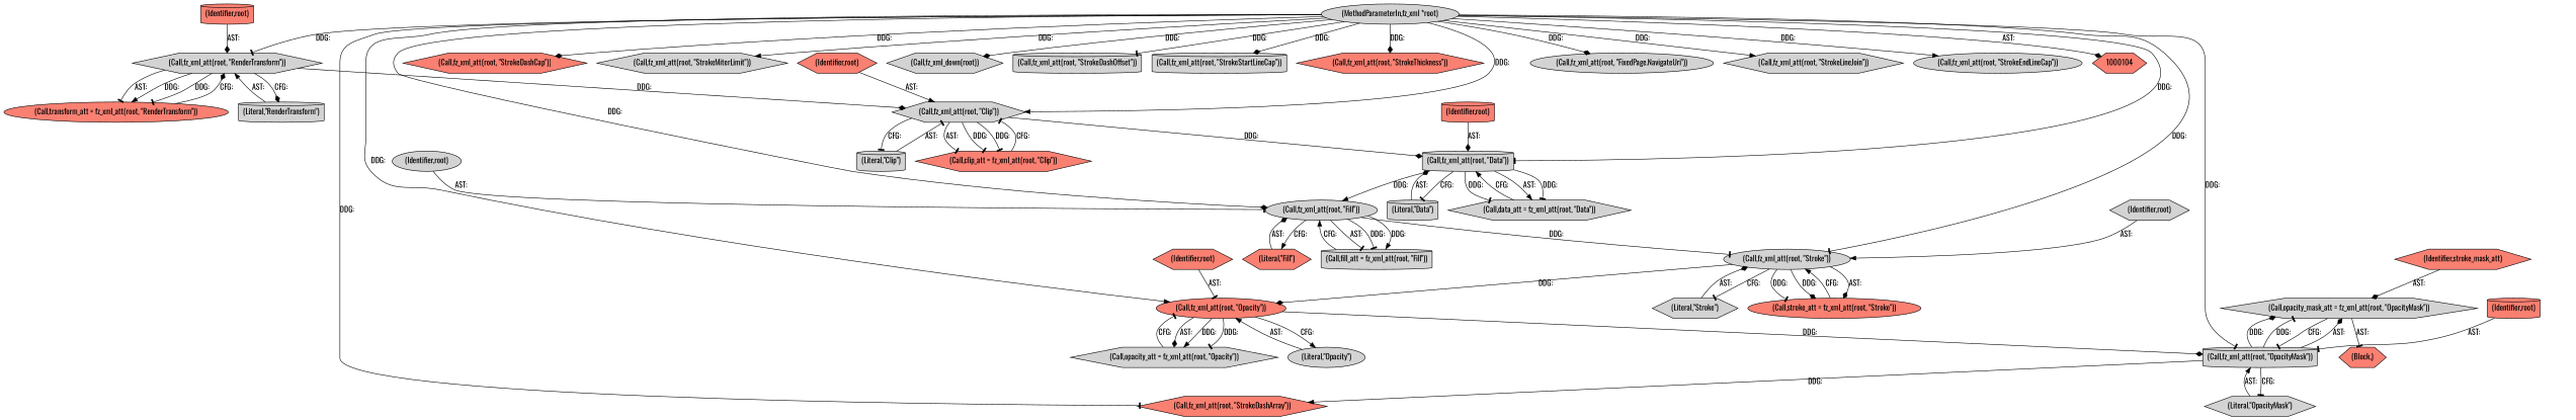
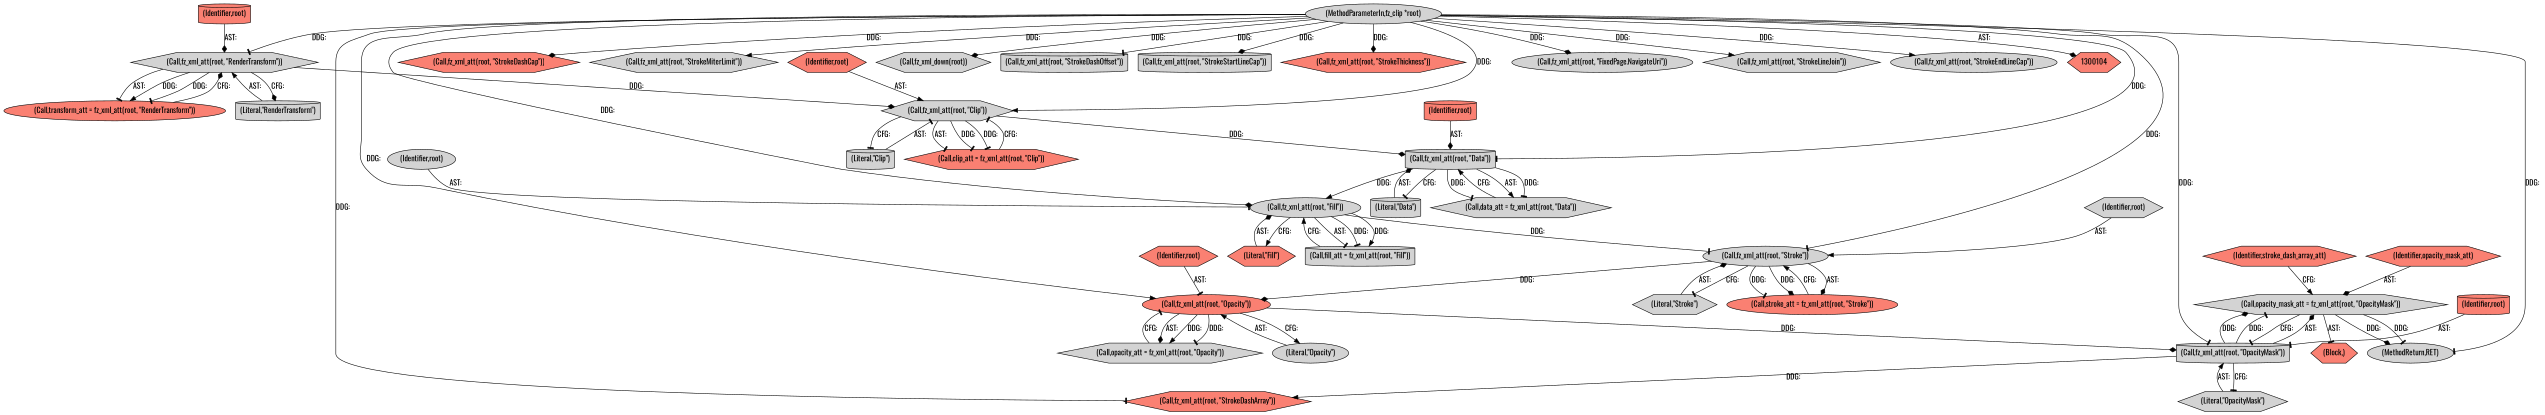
  digraph {
    fontname=Oswald
    node [fillcolor=lightgrey fontname=Oswald shape=hexagon style=filled]
    edge [arrowhead=tee fontname=Oswald]
    n1 [label="(Call,opacity_mask_att = fz_xml_att(root, \"OpacityMask\"))"]
    n2 [label="(Call,fz_xml_att(root, \"OpacityMask\"))" shape=cylinder]
+   n3 [label="(MethodReturn,RET)" shape=ellipse]
    n4 [fillcolor=salmon label="(Block,)"]
    n5 [label="(Literal,\"OpacityMask\")"]
    n6 [fillcolor=salmon label="(Call,fz_xml_att(root, \"StrokeDashArray\"))"]
    n7 [fillcolor=salmon label="(Call,fz_xml_att(root, \"Opacity\"))" shape=ellipse]
    n8 [label="(Literal,\"Opacity\")" shape=ellipse]
    n9 [label="(Call,opacity_att = fz_xml_att(root, \"Opacity\"))"]
    n10 [label="(Call,fz_xml_att(root, \"Stroke\"))" shape=ellipse]
    n11 [label="(Literal,\"Stroke\")"]
    n12 [fillcolor=salmon label="(Call,stroke_att = fz_xml_att(root, \"Stroke\"))" shape=ellipse]
    n13 [label="(Call,fz_xml_att(root, \"Fill\"))" shape=ellipse]
    n14 [fillcolor=salmon label="(Literal,\"Fill\")"]
    n15 [label="(Call,fill_att = fz_xml_att(root, \"Fill\"))" shape=cylinder]
    n16 [label="(Call,fz_xml_att(root, \"Data\"))" shape=cylinder]
    n17 [label="(Call,data_att = fz_xml_att(root, \"Data\"))"]
    n18 [label="(Literal,\"Data\")" shape=cylinder]
    n19 [label="(Call,fz_xml_att(root, \"Clip\"))"]
    n20 [label="(Literal,\"Clip\")" shape=cylinder]
    n21 [fillcolor=salmon label="(Call,clip_att = fz_xml_att(root, \"Clip\"))"]
    n22 [label="(Call,fz_xml_att(root, \"RenderTransform\"))"]
    n23 [label="(Literal,\"RenderTransform\")" shape=cylinder]
    n24 [fillcolor=salmon label="(Call,transform_att = fz_xml_att(root, \"RenderTransform\"))" shape=ellipse]
-   n25 [label="(MethodParameterIn,fz_xml *root)" shape=ellipse]
+   n25 [label="(MethodParameterIn,fz_clip *root)" shape=ellipse]
    n26 [fillcolor=salmon label="(Call,fz_xml_att(root, \"StrokeDashCap\"))"]
    n27 [label="(Call,fz_xml_att(root, \"StrokeMiterLimit\"))"]
    n28 [label="(Call,fz_xml_down(root))"]
    n29 [label="(Call,fz_xml_att(root, \"StrokeDashOffset\"))" shape=cylinder]
    n30 [label="(Call,fz_xml_att(root, \"StrokeStartLineCap\"))" shape=cylinder]
    n31 [fillcolor=salmon label="(Call,fz_xml_att(root, \"StrokeThickness\"))"]
    n32 [label="(Call,fz_xml_att(root, \"FixedPage.NavigateUri\"))" shape=ellipse]
    n33 [label="(Call,fz_xml_att(root, \"StrokeLineJoin\"))"]
    n34 [label="(Call,fz_xml_att(root, \"StrokeEndLineCap\"))" shape=ellipse]
-   1000104 [fillcolor=salmon]
+   1000104 [fillcolor=salmon label=1300104]
    n36 [fillcolor=salmon label="(Identifier,root)"]
    n37 [fillcolor=salmon label="(Identifier,root)" shape=cylinder]
    n38 [fillcolor=salmon label="(Identifier,root)"]
    n39 [label="(Identifier,root)"]
    n40 [fillcolor=salmon label="(Identifier,root)" shape=cylinder]
-   n41 [fillcolor=salmon label="(Identifier,stroke_mask_att)"]
+   n41 [fillcolor=salmon label="(Identifier,opacity_mask_att)"]
    n42 [fillcolor=salmon label="(Identifier,root)" shape=cylinder]
+   n43 [fillcolor=salmon label="(Identifier,stroke_dash_array_att)"]
    n44 [label="(Identifier,root)" shape=ellipse]
    n1 -> n2 [label="CFG: "]
+   n1 -> n3 [label="DDG: "]
+   n1 -> n3 [arrowhead=diamond label="DDG: "]
    n1 -> n4 [label="AST: "]
    n2 -> n1 [arrowhead=diamond label="AST: "]
    n2 -> n1 [arrowhead=diamond label="DDG: "]
    n2 -> n1 [label="DDG: "]
    n2 -> n5 [label="CFG: "]
    n2 -> n6 [arrowhead=normal label="DDG: "]
    n5 -> n2 [arrowhead=normal label="AST: "]
    n7 -> n2 [arrowhead=diamond label="DDG: "]
    n7 -> n8 [arrowhead=normal label="CFG: "]
    n7 -> n9 [arrowhead=diamond label="AST: "]
    n7 -> n9 [arrowhead=normal label="DDG: "]
    n7 -> n9 [label="DDG: "]
    n8 -> n7 [arrowhead=normal label="AST: "]
    n9 -> n7 [label="CFG: "]
    n10 -> n7 [arrowhead=diamond label="DDG: "]
    n10 -> n11 [label="CFG: "]
    n10 -> n12 [arrowhead=diamond label="AST: "]
    n10 -> n12 [label="DDG: "]
    n10 -> n12 [arrowhead=diamond label="DDG: "]
    n11 -> n10 [arrowhead=diamond label="AST: "]
    n12 -> n10 [arrowhead=normal label="CFG: "]
    n13 -> n10 [label="DDG: "]
    n13 -> n14 [arrowhead=normal label="CFG: "]
    n13 -> n15 [label="AST: "]
    n13 -> n15 [label="DDG: "]
    n13 -> n15 [arrowhead=normal label="DDG: "]
    n14 -> n13 [arrowhead=diamond label="AST: "]
    n15 -> n13 [arrowhead=normal label="CFG: "]
    n16 -> n13 [arrowhead=normal label="DDG: "]
    n16 -> n17 [arrowhead=normal label="AST: "]
    n16 -> n17 [label="DDG: "]
    n16 -> n17 [label="DDG: "]
    n16 -> n18 [label="CFG: "]
    n17 -> n16 [arrowhead=normal label="CFG: "]
    n18 -> n16 [arrowhead=diamond label="AST: "]
    n19 -> n16 [arrowhead=diamond label="DDG: "]
    n19 -> n20 [label="CFG: "]
    n19 -> n21 [label="AST: "]
    n19 -> n21 [label="DDG: "]
    n19 -> n21 [label="DDG: "]
    n20 -> n19 [label="AST: "]
    n21 -> n19 [label="CFG: "]
    n22 -> n19 [arrowhead=diamond label="DDG: "]
    n22 -> n23 [arrowhead=diamond label="CFG: "]
    n22 -> n24 [label="AST: "]
    n22 -> n24 [arrowhead=normal label="DDG: "]
    n22 -> n24 [label="DDG: "]
    n23 -> n22 [arrowhead=normal label="AST: "]
    n24 -> n22 [arrowhead=diamond label="CFG: "]
    n25 -> n2 [label="DDG: "]
+   n25 -> n3 [label="DDG: "]
    n25 -> n6 [label="DDG: "]
    n25 -> n7 [arrowhead=normal label="DDG: "]
    n25 -> n10 [label="DDG: "]
    n25 -> n13 [arrowhead=diamond label="DDG: "]
    n25 -> n16 [label="DDG: "]
    n25 -> n19 [arrowhead=normal label="DDG: "]
    n25 -> n22 [label="DDG: "]
    n25 -> n26 [arrowhead=diamond label="DDG: "]
    n25 -> n27 [arrowhead=normal label="DDG: "]
    n25 -> n28 [arrowhead=diamond label="DDG: "]
    n25 -> n29 [label="DDG: "]
    n25 -> n30 [arrowhead=diamond label="DDG: "]
    n25 -> n31 [arrowhead=diamond label="DDG: "]
    n25 -> n32 [arrowhead=diamond label="DDG: "]
    n25 -> n33 [arrowhead=normal label="DDG: "]
    n25 -> n34 [arrowhead=normal label="DDG: "]
    n25 -> 1000104 [arrowhead=diamond label="AST: "]
    n36 -> n19 [arrowhead=normal label="AST: "]
    n37 -> n16 [arrowhead=diamond label="AST: "]
    n38 -> n7 [label="AST: "]
    n39 -> n10 [arrowhead=normal label="AST: "]
    n40 -> n2 [label="AST: "]
    n41 -> n1 [arrowhead=diamond label="AST: "]
    n42 -> n22 [arrowhead=diamond label="AST: "]
+   n43 -> n1 [arrowhead=normal label="CFG: "]
    n44 -> n13 [label="AST: "]
  }
